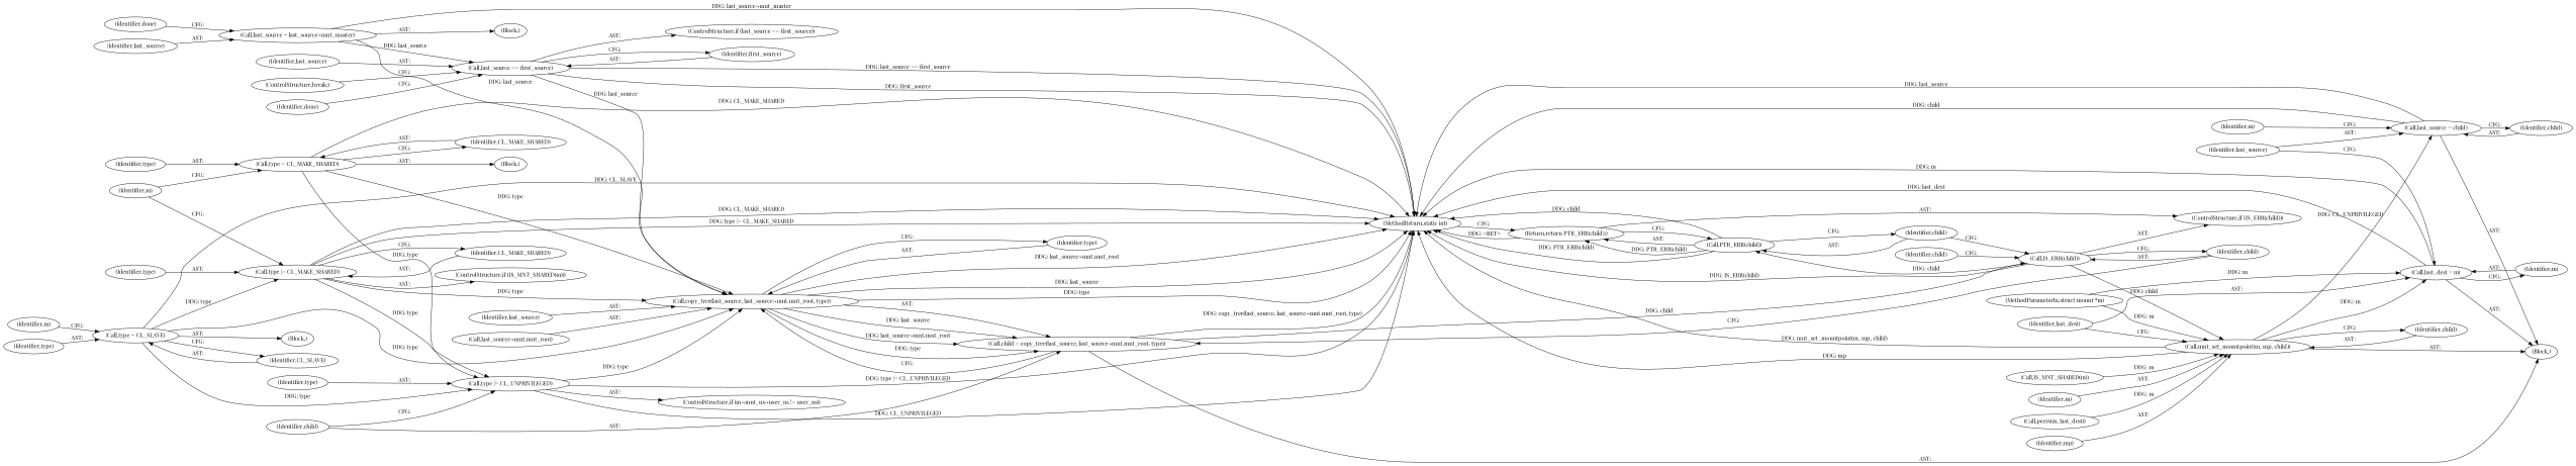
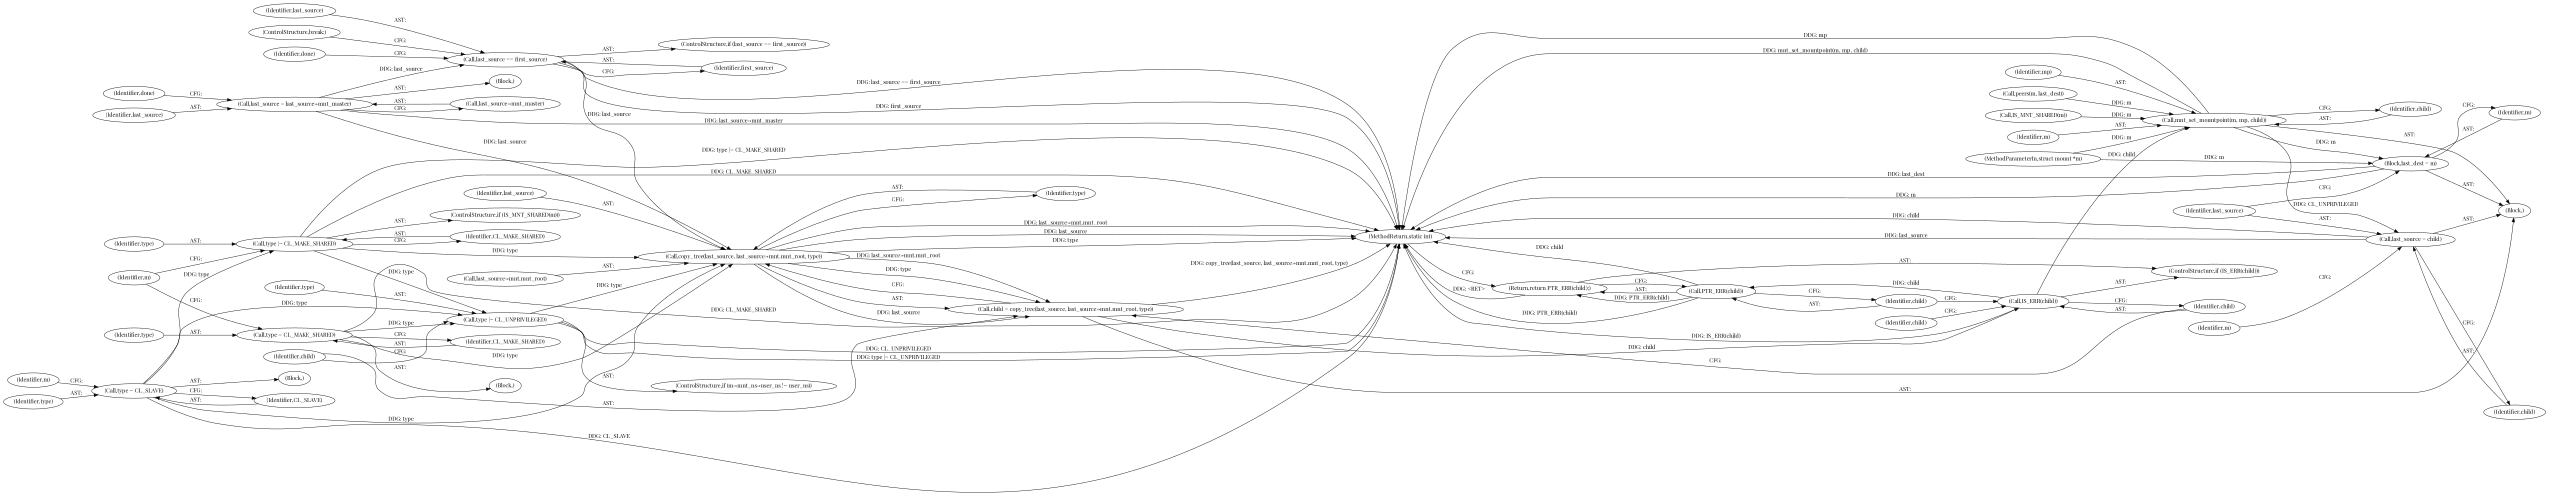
  digraph {
    fontname="Playfair Display"
    rankdir=LR
    node [fontname="Playfair Display"]
    edge [fontname="Playfair Display"]
    n1 [label="(Call,copy_tree(last_source, last_source->mnt.mnt_root, type))"]
    n2 [label="(Call,child = copy_tree(last_source, last_source->mnt.mnt_root, type))"]
    n3 [label="(MethodReturn,static int)"]
    n4 [label="(Identifier,type)"]
    n5 [label="(Call,IS_ERR(child))"]
    n6 [label="(Block,)"]
    n7 [label="(Return,return PTR_ERR(child);)"]
    n8 [label="(Call,last_source = last_source->mnt_master)"]
    n9 [label="(Call,last_source == first_source)"]
    n10 [label="(Block,)"]
+   n11 [label="(Call,last_source->mnt_master)"]
    n12 [label="(ControlStructure,if (last_source == first_source))"]
    n13 [label="(Identifier,first_source)"]
    n14 [label="(Call,type = CL_MAKE_SHARED)"]
    n15 [label="(Call,type |= CL_UNPRIVILEGED)"]
    n16 [label="(Block,)"]
    n17 [label="(Identifier,CL_MAKE_SHARED)"]
    n18 [label="(ControlStructure,if (m->mnt_ns->user_ns != user_ns))"]
    n19 [label="(Call,type = CL_SLAVE)"]
    n20 [label="(Call,type |= CL_MAKE_SHARED)"]
    n21 [label="(Block,)"]
    n22 [label="(Identifier,CL_SLAVE)"]
    n23 [label="(ControlStructure,if (IS_MNT_SHARED(m)))"]
    n24 [label="(Identifier,CL_MAKE_SHARED)"]
    n25 [label="(Call,PTR_ERR(child))"]
    n26 [label="(Call,mnt_set_mountpoint(m, mp, child))"]
    n27 [label="(Identifier,child)"]
    n28 [label="(ControlStructure,if (IS_ERR(child)))"]
    n29 [label="(Identifier,child)"]
-   n30 [label="(Call,last_dest = m)"]
+   n30 [label="(Block,last_dest = m)"]
    n31 [label="(Call,last_source = child)"]
    n32 [label="(Identifier,child)"]
    n33 [label="(Identifier,m)"]
    n34 [label="(Identifier,child)"]
    n35 [label="(Identifier,mp)"]
    n36 [label="(MethodParameterIn,struct mount *m)"]
    n37 [label="(Identifier,last_source)"]
    n38 [label="(Call,last_source->mnt.mnt_root)"]
    n39 [label="(Identifier,last_source)"]
    n40 [label="(Identifier,type)"]
    n41 [label="(Identifier,child)"]
    n42 [label="(Identifier,m)"]
    n43 [label="(Identifier,m)"]
    n44 [label="(Call,peers(m, last_dest))"]
    n45 [label="(Identifier,type)"]
    n46 [label="(Identifier,m)"]
    n47 [label="(Identifier,type)"]
    n48 [label="(Identifier,last_source)"]
    n49 [label="(Identifier,done)"]
    n50 [label="(Identifier,child)"]
    n51 [label="(ControlStructure,break;)"]
    n52 [label="(Identifier,last_source)"]
    n53 [label="(Identifier,type)"]
-   n54 [label="(Identifier,last_dest)"]
    n55 [label="(Identifier,done)"]
    n56 [label="(Call,IS_MNT_SHARED(m))"]
    n57 [label="(Identifier,m)"]
    n1 -> n2 [label="AST: "]
    n1 -> n2 [label="DDG: last_source"]
    n1 -> n2 [label="DDG: last_source->mnt.mnt_root"]
    n1 -> n2 [label="DDG: type"]
    n1 -> n3 [label="DDG: last_source->mnt.mnt_root"]
    n1 -> n3 [label="DDG: last_source"]
    n1 -> n3 [label="DDG: type"]
    n1 -> n4 [label="CFG: "]
    n2 -> n1 [label="CFG: "]
    n2 -> n3 [label="DDG: copy_tree(last_source, last_source->mnt.mnt_root, type)"]
    n2 -> n5 [label="DDG: child"]
    n2 -> n6 [label="AST: "]
    n3 -> n7 [label="CFG: "]
    n4 -> n1 [label="AST: "]
    n5 -> n3 [label="DDG: IS_ERR(child)"]
    n5 -> n25 [label="DDG: child"]
    n5 -> n26 [label="DDG: child"]
    n5 -> n27 [label="CFG: "]
    n5 -> n28 [label="AST: "]
    n7 -> n3 [label="DDG: <RET>"]
    n7 -> n25 [label="CFG: "]
    n7 -> n28 [label="AST: "]
    n8 -> n1 [label="DDG: last_source"]
    n8 -> n3 [label="DDG: last_source->mnt_master"]
    n8 -> n9 [label="DDG: last_source"]
    n8 -> n10 [label="AST: "]
+   n8 -> n11 [label="CFG: "]
    n9 -> n1 [label="DDG: last_source"]
    n9 -> n3 [label="DDG: first_source"]
    n9 -> n3 [label="DDG: last_source == first_source"]
    n9 -> n12 [label="AST: "]
    n9 -> n13 [label="CFG: "]
+   n11 -> n8 [label="AST: "]
    n13 -> n9 [label="AST: "]
    n14 -> n1 [label="DDG: type"]
    n14 -> n3 [label="DDG: CL_MAKE_SHARED"]
    n14 -> n15 [label="DDG: type"]
    n14 -> n16 [label="AST: "]
    n14 -> n17 [label="CFG: "]
    n15 -> n1 [label="DDG: type"]
    n15 -> n3 [label="DDG: CL_UNPRIVILEGED"]
    n15 -> n3 [label="DDG: type |= CL_UNPRIVILEGED"]
    n15 -> n18 [label="AST: "]
    n17 -> n14 [label="AST: "]
    n19 -> n1 [label="DDG: type"]
    n19 -> n3 [label="DDG: CL_SLAVE"]
    n19 -> n15 [label="DDG: type"]
    n19 -> n20 [label="DDG: type"]
    n19 -> n21 [label="AST: "]
    n19 -> n22 [label="CFG: "]
    n20 -> n1 [label="DDG: type"]
    n20 -> n3 [label="DDG: type |= CL_MAKE_SHARED"]
    n20 -> n3 [label="DDG: CL_MAKE_SHARED"]
    n20 -> n15 [label="DDG: type"]
    n20 -> n23 [label="AST: "]
    n20 -> n24 [label="CFG: "]
    n22 -> n19 [label="AST: "]
    n24 -> n20 [label="AST: "]
    n25 -> n3 [label="DDG: PTR_ERR(child)"]
    n25 -> n3 [label="DDG: child"]
    n25 -> n7 [label="AST: "]
    n25 -> n7 [label="DDG: PTR_ERR(child)"]
    n25 -> n29 [label="CFG: "]
    n26 -> n3 [label="DDG: mp"]
    n26 -> n3 [label="DDG: mnt_set_mountpoint(m, mp, child)"]
    n26 -> n6 [label="AST: "]
    n26 -> n30 [label="DDG: m"]
    n26 -> n31 [label="DDG: CL_UNPRIVILEGED"]
    n26 -> n32 [label="CFG: "]
    n27 -> n2 [label="CFG: "]
    n27 -> n5 [label="AST: "]
    n29 -> n5 [label="CFG: "]
    n29 -> n25 [label="AST: "]
    n30 -> n3 [label="DDG: m"]
    n30 -> n3 [label="DDG: last_dest"]
    n30 -> n6 [label="AST: "]
    n30 -> n33 [label="CFG: "]
    n31 -> n3 [label="DDG: last_source"]
    n31 -> n3 [label="DDG: child"]
    n31 -> n6 [label="AST: "]
    n31 -> n34 [label="CFG: "]
    n32 -> n26 [label="AST: "]
    n33 -> n30 [label="AST: "]
    n34 -> n31 [label="AST: "]
    n35 -> n26 [label="AST: "]
    n36 -> n26 [label="DDG: m"]
    n36 -> n30 [label="DDG: m"]
    n37 -> n8 [label="AST: "]
    n38 -> n1 [label="AST: "]
    n39 -> n9 [label="AST: "]
    n40 -> n20 [label="AST: "]
    n41 -> n2 [label="AST: "]
    n41 -> n15 [label="CFG: "]
    n42 -> n31 [label="CFG: "]
    n43 -> n19 [label="CFG: "]
    n44 -> n26 [label="DDG: m"]
    n45 -> n14 [label="AST: "]
    n46 -> n14 [label="CFG: "]
    n46 -> n20 [label="CFG: "]
    n47 -> n19 [label="AST: "]
    n48 -> n1 [label="AST: "]
    n49 -> n8 [label="CFG: "]
    n50 -> n5 [label="CFG: "]
    n51 -> n9 [label="CFG: "]
    n52 -> n30 [label="CFG: "]
    n52 -> n31 [label="AST: "]
    n53 -> n15 [label="AST: "]
-   n54 -> n26 [label="CFG: "]
-   n54 -> n30 [label="AST: "]
    n55 -> n9 [label="CFG: "]
    n56 -> n26 [label="DDG: m"]
    n57 -> n26 [label="AST: "]
  }
